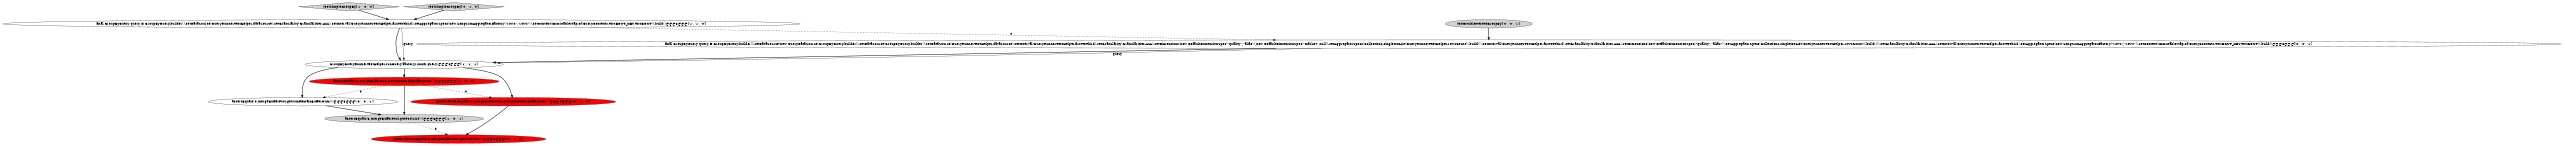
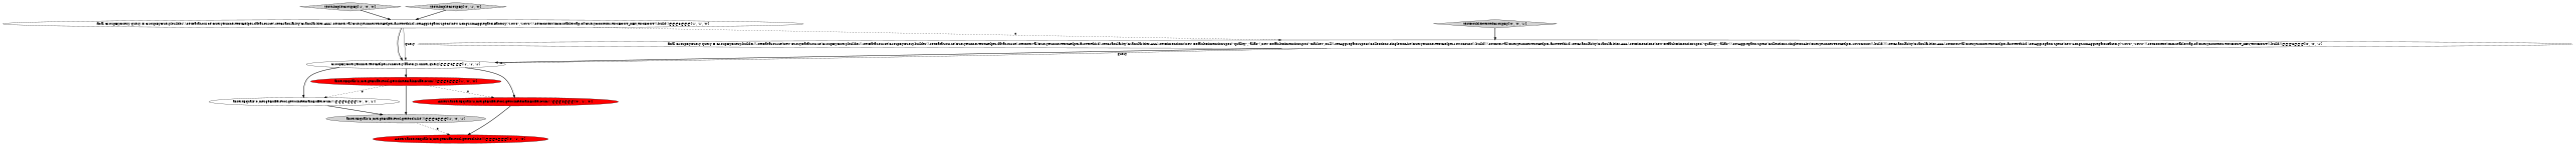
  digraph {
    node [fillcolor=lightgray shape=ellipse style=filled]
    edge [style=bold]
    n1 [label="testSimpleGroupBy['1', '0', '0']" shape=diamond]
    n2 [fillcolor=white label="final GroupByQuery query = GroupByQuery.builder().setDataSource(QueryRunnerTestHelper.dataSource).setGranularity(Granularities.ALL).setInterval(QueryRunnerTestHelper.firstToThird).setAggregatorSpecs(new LongSumAggregatorFactory(\"rows\",\"rows\")).setContext(ImmutableMap.of(QueryContexts.TIMEOUT_KEY,TIMEOUT)).build()@@@3@@@['1', '1', '0']"]
    n3 [fillcolor=white label="assertEquals(0,mergeBufferPool.getMinRemainBufferNum())@@@5@@@['0', '0', '1']"]
    n4 [label="assertEquals(3,mergeBufferPool.getPoolSize())@@@6@@@['1', '0', '1']"]
-   n5 [label="testDoubleNestedGroupBy['0', '0', '1']"]
+   n5 [label="testDoubleNestedGroupBy['0', '0', '1']" shape=diamond]
    n6 [fillcolor=white label="final GroupByQuery query = GroupByQuery.builder().setDataSource(new QueryDataSource(GroupByQuery.builder().setDataSource(GroupByQuery.builder().setDataSource(QueryRunnerTestHelper.dataSource).setInterval(QueryRunnerTestHelper.firstToThird).setGranularity(Granularities.ALL).setDimensions(new DefaultDimensionSpec(\"quality\",\"alias\"),new DefaultDimensionSpec(\"market\",null)).setAggregatorSpecs(Collections.singletonList(QueryRunnerTestHelper.rowsCount)).build()).setInterval(QueryRunnerTestHelper.firstToThird).setGranularity(Granularities.ALL).setDimensions(new DefaultDimensionSpec(\"quality\",\"alias\")).setAggregatorSpecs(Collections.singletonList(QueryRunnerTestHelper.rowsCount)).build())).setGranularity(Granularities.ALL).setInterval(QueryRunnerTestHelper.firstToThird).setAggregatorSpecs(new LongSumAggregatorFactory(\"rows\",\"rows\")).setContext(ImmutableMap.of(QueryContexts.TIMEOUT_KEY,TIMEOUT)).build()@@@3@@@['0', '0', '1']"]
    n7 [label="testSimpleGroupBy['0', '1', '0']" shape=diamond]
    n8 [fillcolor=red label="Assert.assertEquals(3,mergeBufferPool.getPoolSize())@@@6@@@['0', '1', '0']"]
    n9 [fillcolor=white label="GroupByQueryRunnerTestHelper.runQuery(factory,runner,query)@@@4@@@['1', '1', '1']"]
    n10 [fillcolor=red label="assertEquals(2,mergeBufferPool.getMinRemainBufferNum())@@@5@@@['1', '0', '0']"]
    n11 [fillcolor=red label="Assert.assertEquals(2,mergeBufferPool.getMinRemainBufferNum())@@@5@@@['0', '1', '0']"]
    n1 -> n2
    n2 -> n6 [label=0 style=dashed]
    n2 -> n9
    n2 -> n9 [label=query style=solid]
    n3 -> n4
    n4 -> n8 [label=0 style=dashed]
    n5 -> n6
    n6 -> n9
    n6 -> n9 [label=query style=solid]
    n7 -> n2
    n9 -> n3
    n9 -> n10
    n9 -> n11
    n10 -> n3 [label=0 style=dashed]
    n10 -> n4
    n10 -> n11 [label=0 style=dashed]
    n11 -> n8
  }
